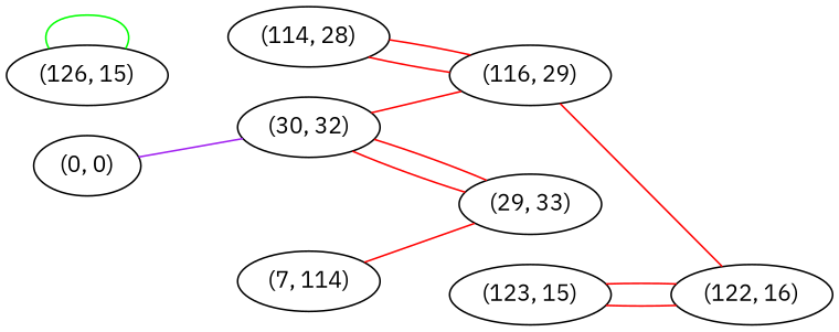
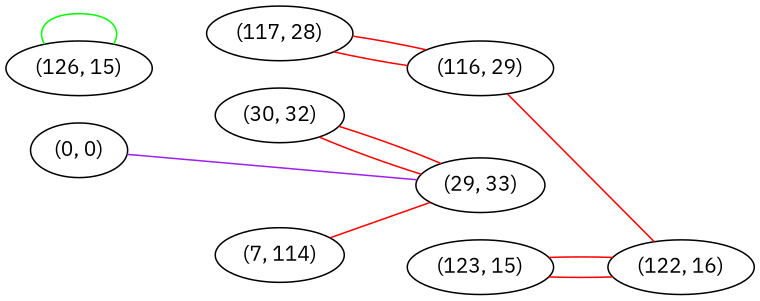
  graph {
    fontname="IBM Plex Sans"
    rankdir=LR
    node [fontname="IBM Plex Sans"]
    edge [color=red fontname="IBM Plex Sans" weight=1]
    "(0, 0)"
    "(30, 32)"
    "(116, 29)"
    "(29, 33)"
    "(126, 15)"
    "(123, 15)"
    "(122, 16)"
-   "(117, 28)" [label="(114, 28)"]
+   "(117, 28)"
    "(7, 114)"
-   "(0, 0)" -- "(30, 32)" [color=purple weight=4]
-   "(30, 32)" -- "(116, 29)"
+   "(0, 0)" -- "(29, 33)" [color=purple weight=4]
    "(30, 32)" -- "(29, 33)"
    "(30, 32)" -- "(29, 33)"
    "(116, 29)" -- "(122, 16)"
    "(126, 15)" -- "(126, 15)" [color=green weight=2]
    "(123, 15)" -- "(122, 16)"
    "(123, 15)" -- "(122, 16)"
    "(117, 28)" -- "(116, 29)"
    "(117, 28)" -- "(116, 29)"
    "(7, 114)" -- "(29, 33)"
  }
